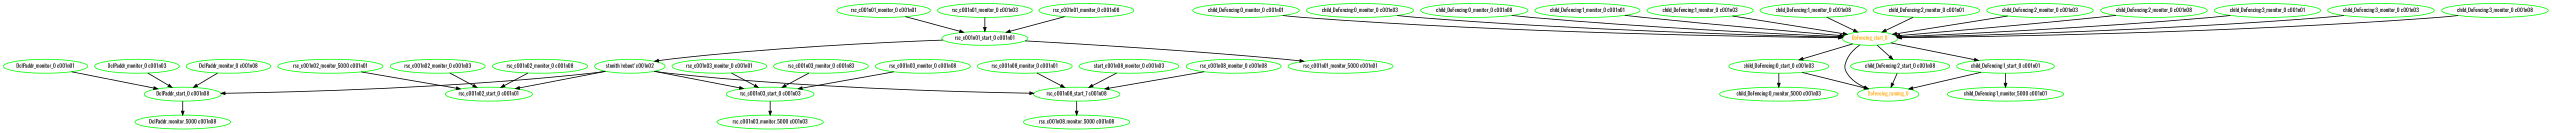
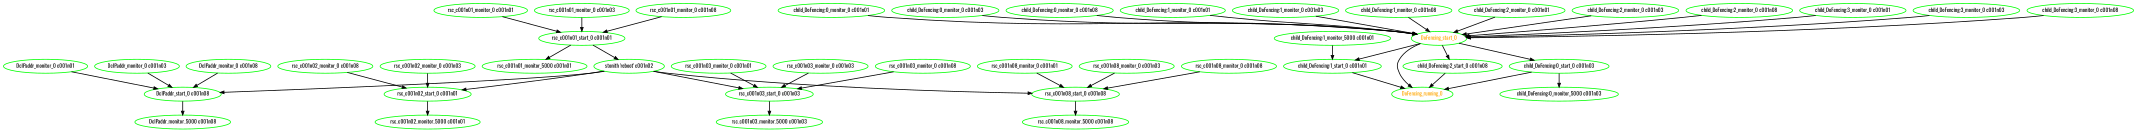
  digraph {
    fontname=Oswald
    node [color=green fontcolor=black fontname=Oswald style=bold]
    edge [fontname=Oswald style=bold]
    "DcIPaddr_monitor_0 c001n01"
    "DcIPaddr_start_0 c001n08"
    "DcIPaddr_monitor_5000 c001n08"
    "DcIPaddr_monitor_0 c001n03"
    "DcIPaddr_monitor_0 c001n08"
    DoFencing_running_0 [fontcolor=orange]
    DoFencing_start_0 [fontcolor=orange]
    "child_DoFencing:0_start_0 c001n03"
    "child_DoFencing:1_start_0 c001n01"
    "child_DoFencing:2_start_0 c001n08"
    "child_DoFencing:0_monitor_5000 c001n03"
    "child_DoFencing:1_monitor_5000 c001n01"
    "child_DoFencing:0_monitor_0 c001n01"
    "child_DoFencing:0_monitor_0 c001n03"
    "child_DoFencing:0_monitor_0 c001n08"
    "child_DoFencing:1_monitor_0 c001n01"
    "child_DoFencing:1_monitor_0 c001n03"
    "child_DoFencing:1_monitor_0 c001n08"
    "child_DoFencing:2_monitor_0 c001n01"
    "child_DoFencing:2_monitor_0 c001n03"
    "child_DoFencing:2_monitor_0 c001n08"
    "child_DoFencing:3_monitor_0 c001n01"
    "child_DoFencing:3_monitor_0 c001n03"
    "child_DoFencing:3_monitor_0 c001n08"
    "rsc_c001n01_monitor_0 c001n01"
    "rsc_c001n01_start_0 c001n01"
    "rsc_c001n01_monitor_5000 c001n01"
    "stonith 'reboot' c001n02"
    "rsc_c001n01_monitor_0 c001n03"
    "rsc_c001n01_monitor_0 c001n08"
    "rsc_c001n02_start_0 c001n01"
    "rsc_c001n02_monitor_5000 c001n01"
    "rsc_c001n02_monitor_0 c001n03"
    "rsc_c001n02_monitor_0 c001n08"
    "rsc_c001n03_monitor_0 c001n01"
    "rsc_c001n03_start_0 c001n03"
    "rsc_c001n03_monitor_5000 c001n03"
-   "rsc_c001n03_monitor_0 c001n03" [label="rsc_c001n03_monitor_0 c001n83"]
+   "rsc_c001n03_monitor_0 c001n03"
    "rsc_c001n03_monitor_0 c001n08"
    "rsc_c001n08_monitor_0 c001n01"
-   "rsc_c001n08_start_0 c001n08" [label="rsc_c001n08_start_7 c001n08"]
+   "rsc_c001n08_start_0 c001n08"
    "rsc_c001n08_monitor_5000 c001n08"
-   "rsc_c001n08_monitor_0 c001n03" [label="start_c001n08_monitor_0 c001n03"]
+   "rsc_c001n08_monitor_0 c001n03"
    "rsc_c001n08_monitor_0 c001n08"
    "DcIPaddr_monitor_0 c001n01" -> "DcIPaddr_start_0 c001n08"
    "DcIPaddr_start_0 c001n08" -> "DcIPaddr_monitor_5000 c001n08"
    "DcIPaddr_monitor_0 c001n03" -> "DcIPaddr_start_0 c001n08"
    "DcIPaddr_monitor_0 c001n08" -> "DcIPaddr_start_0 c001n08"
    DoFencing_start_0 -> DoFencing_running_0
    DoFencing_start_0 -> "child_DoFencing:0_start_0 c001n03"
    DoFencing_start_0 -> "child_DoFencing:1_start_0 c001n01"
    DoFencing_start_0 -> "child_DoFencing:2_start_0 c001n08"
    "child_DoFencing:0_start_0 c001n03" -> DoFencing_running_0
    "child_DoFencing:0_start_0 c001n03" -> "child_DoFencing:0_monitor_5000 c001n03"
    "child_DoFencing:1_start_0 c001n01" -> DoFencing_running_0
-   "child_DoFencing:1_start_0 c001n01" -> "child_DoFencing:1_monitor_5000 c001n01"
+   "child_DoFencing:1_monitor_5000 c001n01" -> "child_DoFencing:1_start_0 c001n01"
    "child_DoFencing:2_start_0 c001n08" -> DoFencing_running_0
    "child_DoFencing:0_monitor_0 c001n01" -> DoFencing_start_0
    "child_DoFencing:0_monitor_0 c001n03" -> DoFencing_start_0
    "child_DoFencing:0_monitor_0 c001n08" -> DoFencing_start_0
    "child_DoFencing:1_monitor_0 c001n01" -> DoFencing_start_0
    "child_DoFencing:1_monitor_0 c001n03" -> DoFencing_start_0
    "child_DoFencing:1_monitor_0 c001n08" -> DoFencing_start_0
    "child_DoFencing:2_monitor_0 c001n01" -> DoFencing_start_0
    "child_DoFencing:2_monitor_0 c001n03" -> DoFencing_start_0
    "child_DoFencing:2_monitor_0 c001n08" -> DoFencing_start_0
    "child_DoFencing:3_monitor_0 c001n01" -> DoFencing_start_0
    "child_DoFencing:3_monitor_0 c001n03" -> DoFencing_start_0
    "child_DoFencing:3_monitor_0 c001n08" -> DoFencing_start_0
    "rsc_c001n01_monitor_0 c001n01" -> "rsc_c001n01_start_0 c001n01"
    "rsc_c001n01_start_0 c001n01" -> "rsc_c001n01_monitor_5000 c001n01"
    "rsc_c001n01_start_0 c001n01" -> "stonith 'reboot' c001n02"
    "stonith 'reboot' c001n02" -> "DcIPaddr_start_0 c001n08"
    "stonith 'reboot' c001n02" -> "rsc_c001n02_start_0 c001n01"
    "stonith 'reboot' c001n02" -> "rsc_c001n03_start_0 c001n03"
    "stonith 'reboot' c001n02" -> "rsc_c001n08_start_0 c001n08"
    "rsc_c001n01_monitor_0 c001n03" -> "rsc_c001n01_start_0 c001n01"
    "rsc_c001n01_monitor_0 c001n08" -> "rsc_c001n01_start_0 c001n01"
-   "rsc_c001n02_monitor_5000 c001n01" -> "rsc_c001n02_start_0 c001n01"
+   "rsc_c001n02_start_0 c001n01" -> "rsc_c001n02_monitor_5000 c001n01"
    "rsc_c001n02_monitor_0 c001n03" -> "rsc_c001n02_start_0 c001n01"
    "rsc_c001n02_monitor_0 c001n08" -> "rsc_c001n02_start_0 c001n01"
    "rsc_c001n03_monitor_0 c001n01" -> "rsc_c001n03_start_0 c001n03"
    "rsc_c001n03_start_0 c001n03" -> "rsc_c001n03_monitor_5000 c001n03"
    "rsc_c001n03_monitor_0 c001n03" -> "rsc_c001n03_start_0 c001n03"
    "rsc_c001n03_monitor_0 c001n08" -> "rsc_c001n03_start_0 c001n03"
    "rsc_c001n08_monitor_0 c001n01" -> "rsc_c001n08_start_0 c001n08"
    "rsc_c001n08_start_0 c001n08" -> "rsc_c001n08_monitor_5000 c001n08"
    "rsc_c001n08_monitor_0 c001n03" -> "rsc_c001n08_start_0 c001n08"
    "rsc_c001n08_monitor_0 c001n08" -> "rsc_c001n08_start_0 c001n08"
  }
